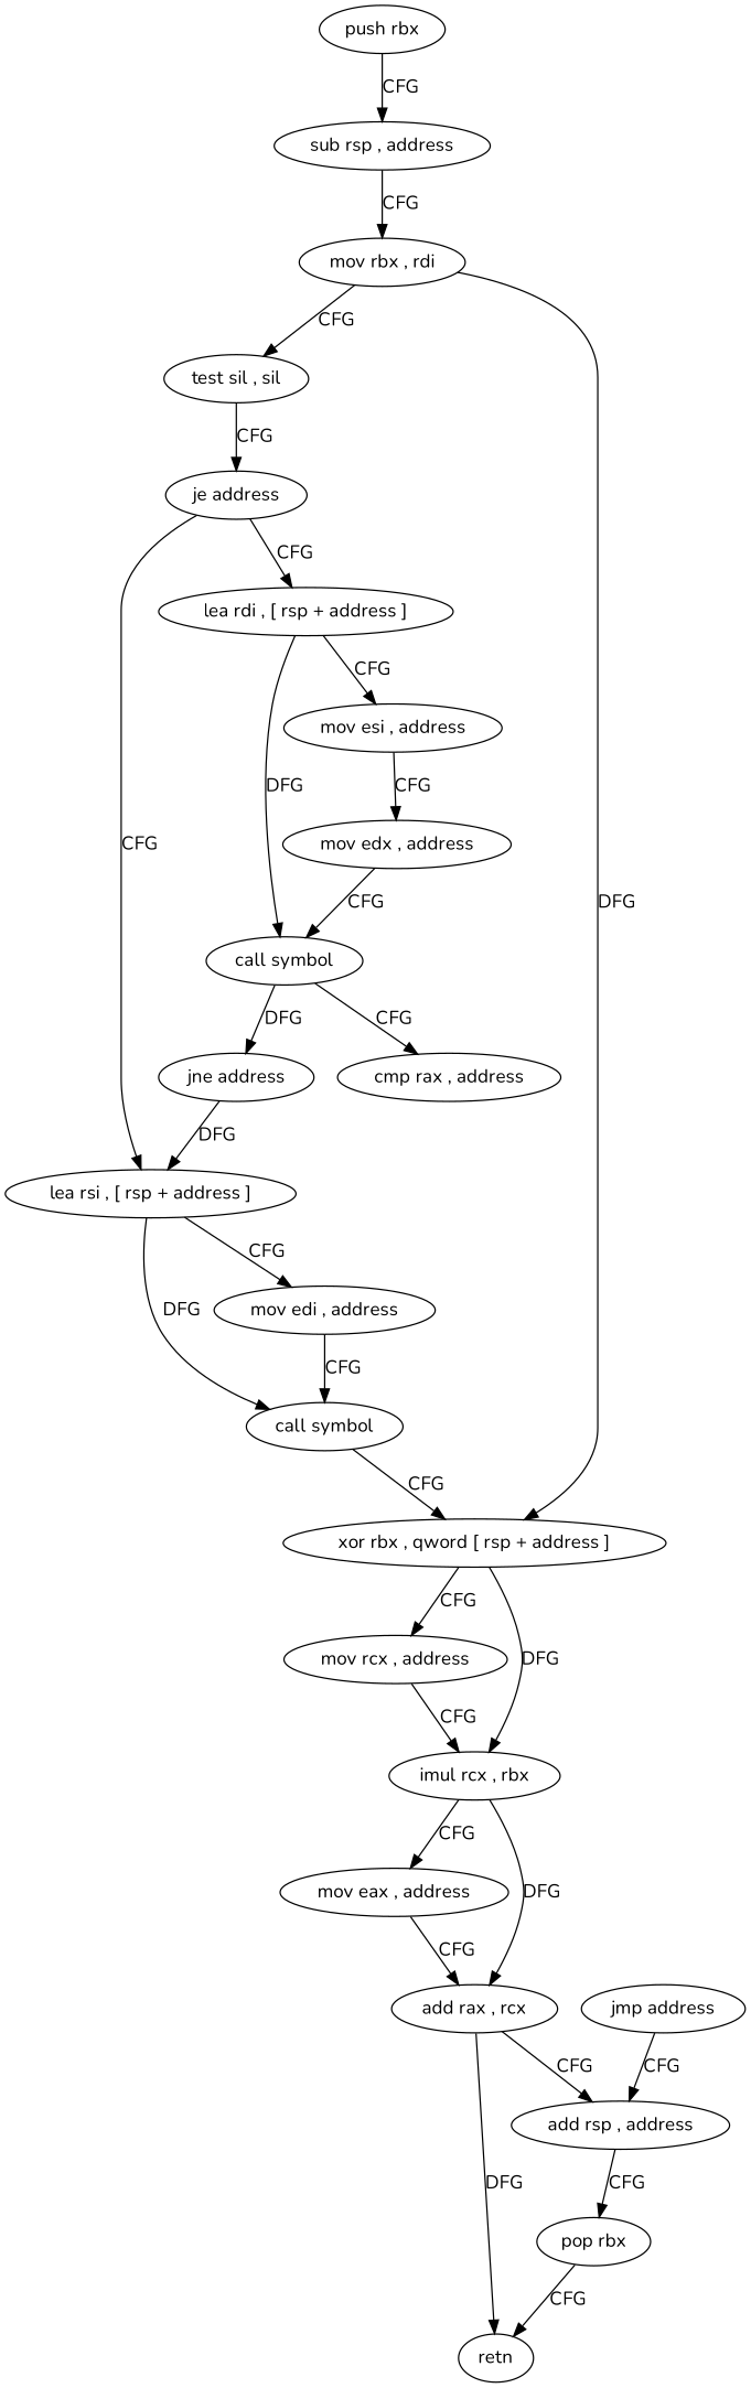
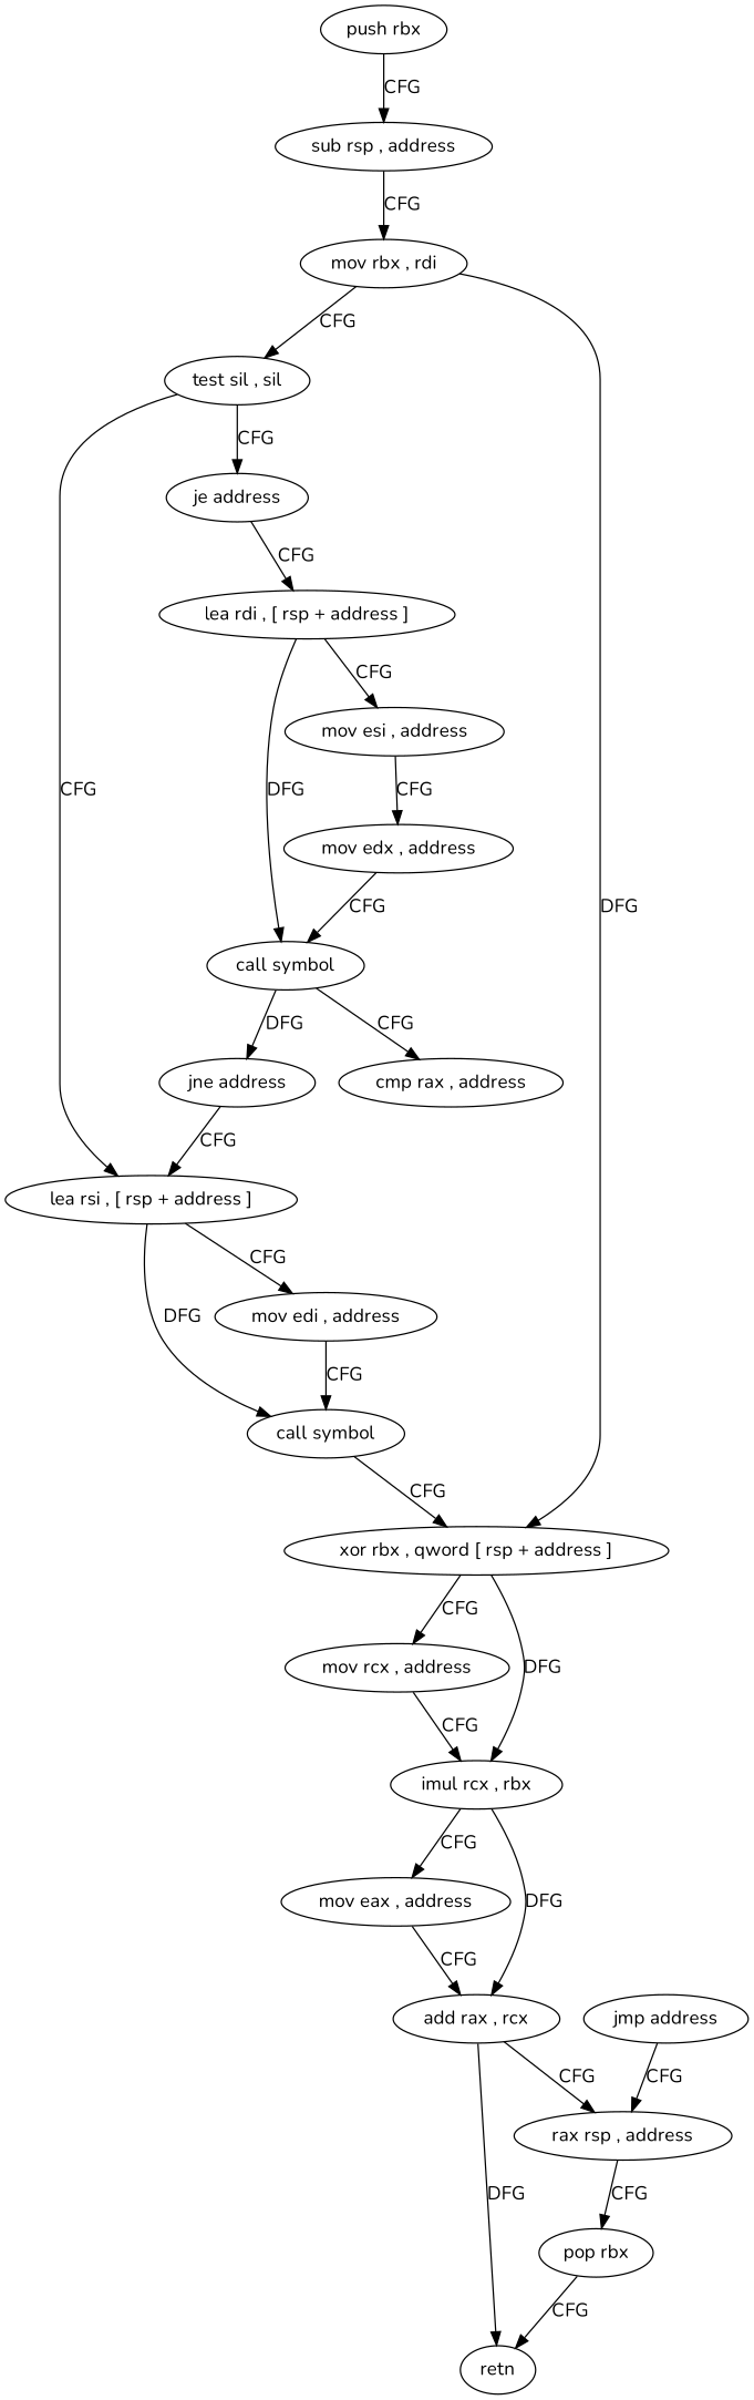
  digraph {
    fontname=Nunito
    node [fontname=Nunito]
    edge [fontname=Nunito]
    n1 [label="push rbx"]
    n2 [label="sub rsp , address"]
    n3 [label="mov rbx , rdi"]
    n4 [label="test sil , sil"]
    n5 [label="xor rbx , qword [ rsp + address ]"]
    n6 [label="je address"]
    n7 [label="mov rcx , address"]
    n8 [label="imul rcx , rbx"]
    n9 [label="lea rsi , [ rsp + address ]"]
    n10 [label="lea rdi , [ rsp + address ]"]
    n11 [label="mov edi , address"]
    n12 [label="call symbol"]
    n13 [label="mov esi , address"]
    n14 [label="call symbol"]
    n15 [label="mov edx , address"]
    n16 [label="cmp rax , address"]
    n17 [label="jne address"]
    n18 [label="mov eax , address"]
    n19 [label="add rax , rcx"]
-   n20 [label="add rsp , address"]
+   n20 [label="rax rsp , address"]
    n21 [label=retn]
    n22 [label="pop rbx"]
    n23 [label="jmp address"]
    n1 -> n2 [label=CFG]
    n2 -> n3 [label=CFG]
    n3 -> n4 [label=CFG]
    n3 -> n5 [label=DFG]
    n4 -> n6 [label=CFG]
    n5 -> n7 [label=CFG]
    n5 -> n8 [label=DFG]
-   n6 -> n9 [label=CFG]
+   n4 -> n9 [label=CFG]
    n6 -> n10 [label=CFG]
    n7 -> n8 [label=CFG]
    n8 -> n18 [label=CFG]
    n8 -> n19 [label=DFG]
    n9 -> n11 [label=CFG]
    n9 -> n12 [label=DFG]
    n10 -> n13 [label=CFG]
    n10 -> n14 [label=DFG]
    n11 -> n12 [label=CFG]
    n12 -> n5 [label=CFG]
    n13 -> n15 [label=CFG]
    n14 -> n16 [label=CFG]
    n14 -> n17 [label=DFG]
    n15 -> n14 [label=CFG]
-   n17 -> n9 [label=DFG]
+   n17 -> n9 [label=CFG]
    n18 -> n19 [label=CFG]
    n19 -> n20 [label=CFG]
    n19 -> n21 [label=DFG]
    n20 -> n22 [label=CFG]
    n22 -> n21 [label=CFG]
    n23 -> n20 [label=CFG]
  }
